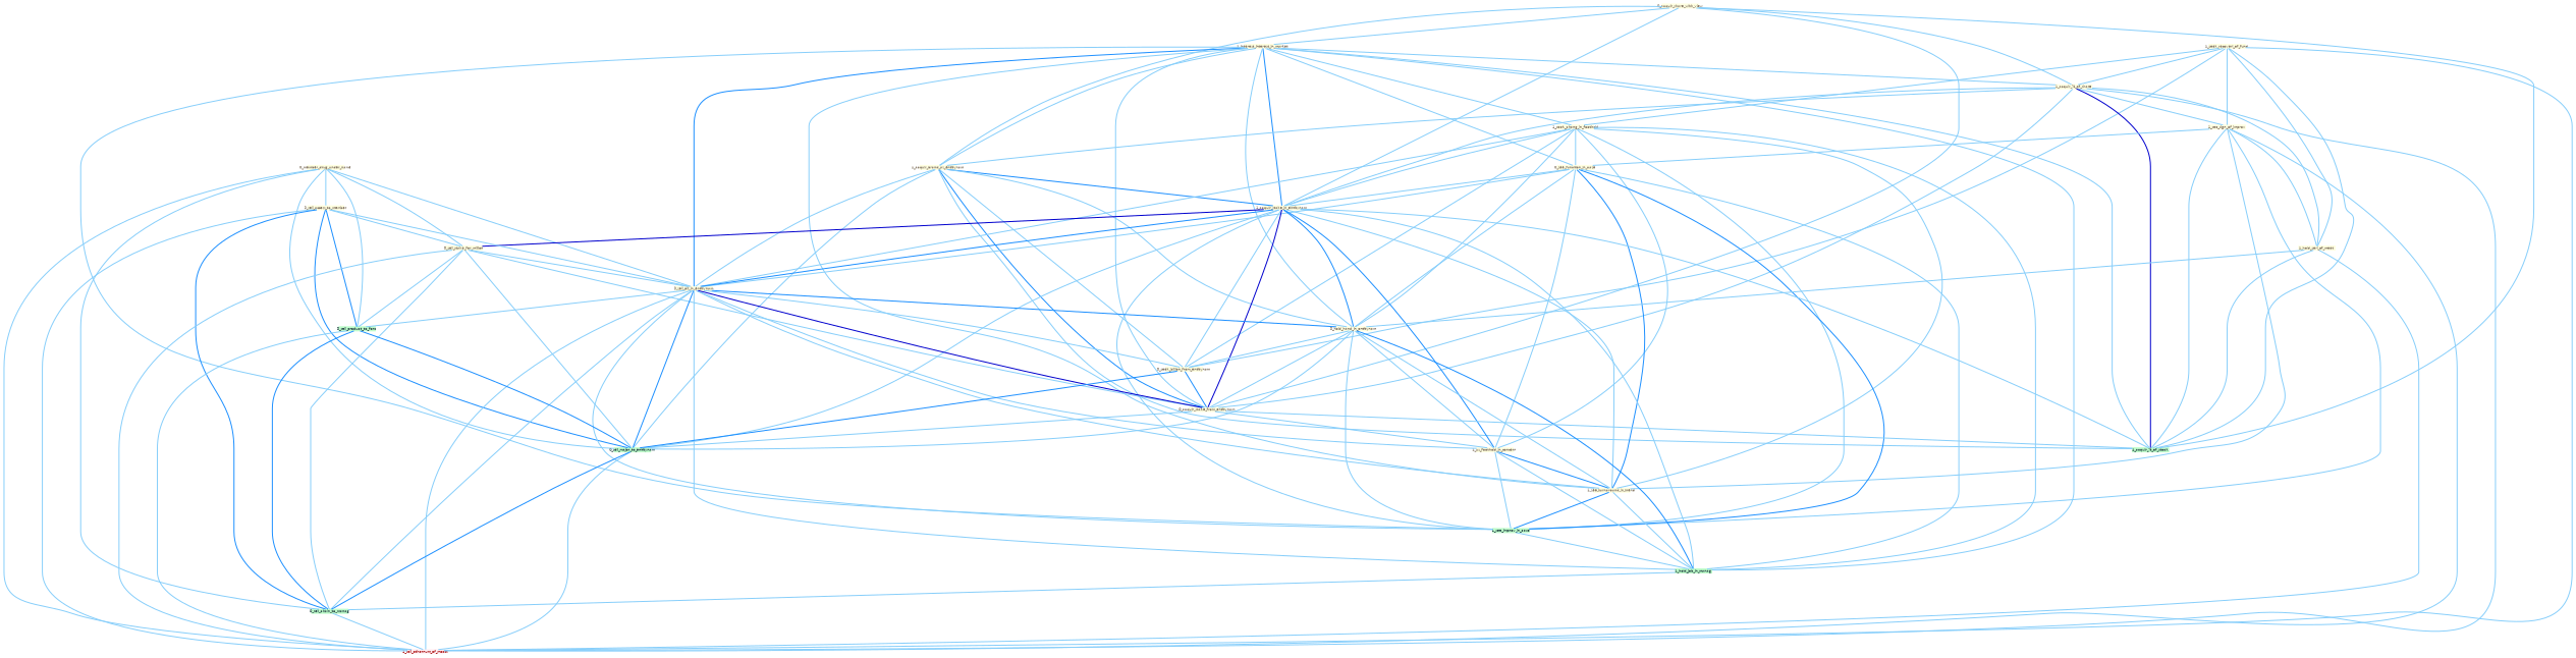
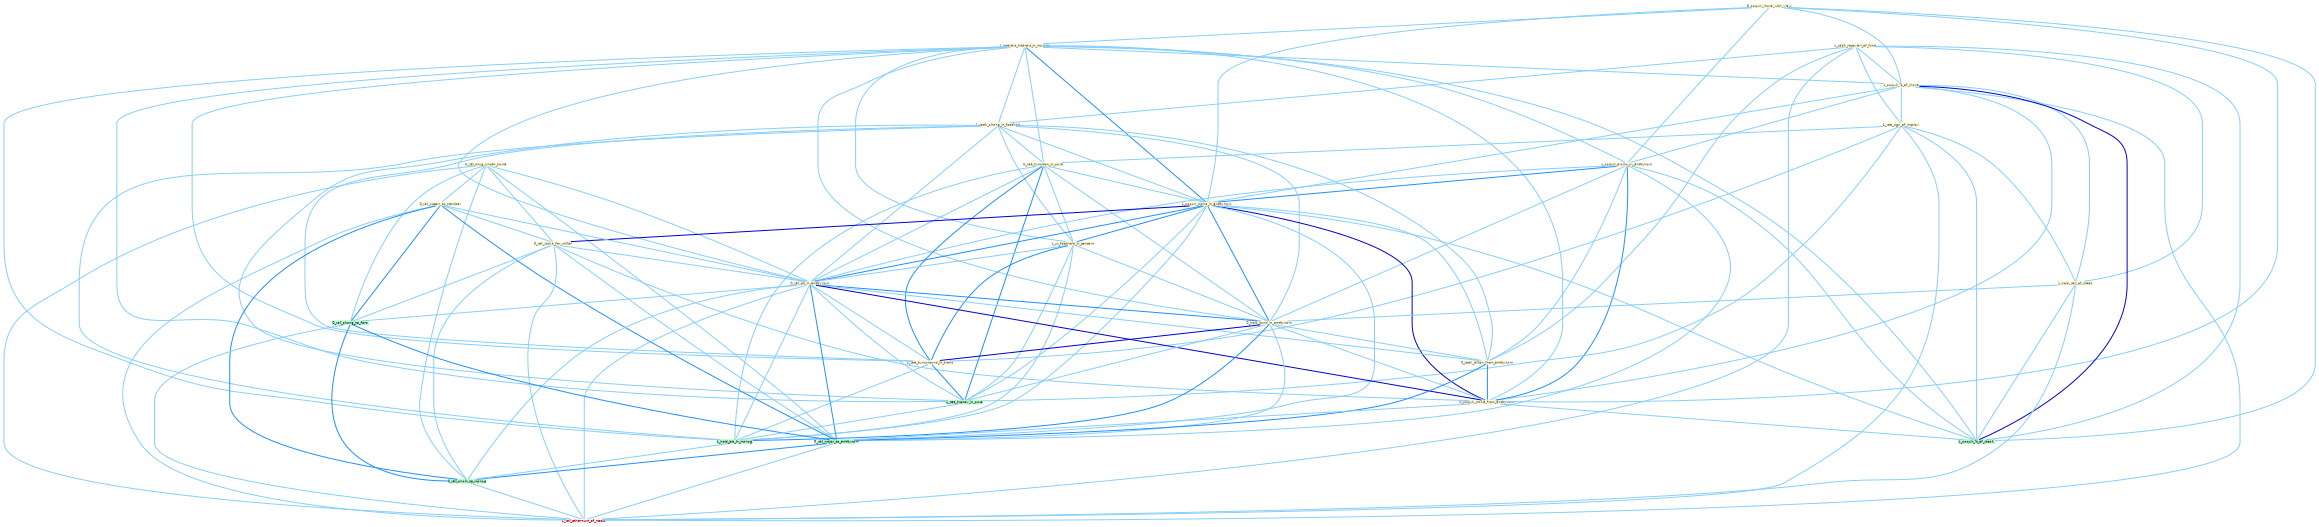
  graph {
    fontname=Lato
    node [color="#ffffe0" fixedsize=true fontcolor="#8b7d6b" fontname=Lato fontsize=4 shape=polygon style=filled]
    edge [color="#87cefa" fontname=Lato w=1]
-   "0_sell_drug_under_name " [height=.06 width=.5 label="0_member_drug_under_name"]
+   "0_sell_drug_under_name " [height=.06 width=.5]
    "1_seek_recoveri_of_fund " [height=.06 width=.5]
    "0_acquir_share_with_view " [height=.06 width=.5]
    n4 [height=.06 label="1_interest_interest_in_market" width=.5]
    "1_acquir_%_of_share " [height=.06 width=.5]
    "1_acquir_brand_as_entitynam " [height=.06 width=.5]
    "1_see_sign_of_improv " [height=.06 width=.5]
    n8 [height=.06 label="1_seek_chang_in_foothold" width=.5]
    "0_see_function_in_case " [height=.06 width=.5]
    "1_acquir_stake_in_entitynam " [height=.06 width=.5]
    "1_us_foothold_in_concern " [height=.06 width=.5]
    "1_hold_seri_of_meet " [height=.06 width=.5]
    "0_sell_access_to_member " [height=.06 width=.5]
    "0_sell_stake_for_million " [height=.06 width=.5]
    "0_sell_pill_in_entitynam " [height=.06 width=.5]
    "0_hold_hand_in_entitynam " [height=.06 width=.5]
    "0_seek_billion_from_entitynam " [height=.06 width=.5]
    "0_acquir_stake_from_entitynam " [height=.06 width=.5]
    "1_see_turnaround_in_trend " [height=.06 width=.5]
    "1_sell_othernum_of_model " [color="#fff0f5" fontcolor="#b22222" height=.06 width=.5]
-   "0_sell_product_to_forc " [color="#BDFCC9" fontcolor="#2f4f4f" height=.06 width=.5]
+   "0_sell_product_to_forc " [color="#BDFCC9" fontcolor="#2f4f4f" height=.06 width=.5 label="0_sell_chang_to_forc"]
    "0_sell_major_to_entitynam " [color="#BDFCC9" fontcolor="#2f4f4f" height=.06 width=.5]
    "0_sell_chain_to_manag " [color="#BDFCC9" fontcolor="#2f4f4f" height=.06 width=.5]
    "1_acquir_%_of_stock " [color="#BDFCC9" fontcolor="#2f4f4f" height=.06 width=.5]
    n25 [color="#BDFCC9" fontcolor="#2f4f4f" height=.06 label="1_see_improv_in_case" width=.5]
    "1_hold_job_in_manag " [color="#BDFCC9" fontcolor="#2f4f4f" height=.06 width=.5]
    subgraph sub_1 {
      "0_sell_drug_under_name "
      "1_seek_recoveri_of_fund "
      "0_acquir_share_with_view "
      n4
      "1_acquir_%_of_share "
      "1_acquir_brand_as_entitynam "
      "1_see_sign_of_improv "
      n8
      "0_see_function_in_case "
      "1_acquir_stake_in_entitynam "
      "1_us_foothold_in_concern "
      "1_hold_seri_of_meet "
      "0_sell_access_to_member "
      "0_sell_stake_for_million "
      "0_sell_pill_in_entitynam "
      "0_hold_hand_in_entitynam "
      "0_seek_billion_from_entitynam "
      "0_acquir_stake_from_entitynam "
      "1_see_turnaround_in_trend "
    }
    subgraph sub_2 {
      "1_sell_othernum_of_model "
    }
    "0_sell_drug_under_name " -- "0_sell_access_to_member "
    "0_sell_drug_under_name " -- "0_sell_stake_for_million "
    "0_sell_drug_under_name " -- "0_sell_pill_in_entitynam "
    "0_sell_drug_under_name " -- "1_sell_othernum_of_model "
    "0_sell_drug_under_name " -- "0_sell_product_to_forc "
    "0_sell_drug_under_name " -- "0_sell_major_to_entitynam "
    "0_sell_drug_under_name " -- "0_sell_chain_to_manag "
    "1_seek_recoveri_of_fund " -- "1_acquir_%_of_share "
    "1_seek_recoveri_of_fund " -- "1_see_sign_of_improv "
    "1_seek_recoveri_of_fund " -- n8
    "1_seek_recoveri_of_fund " -- "1_hold_seri_of_meet "
    "1_seek_recoveri_of_fund " -- "0_seek_billion_from_entitynam "
    "1_seek_recoveri_of_fund " -- "1_sell_othernum_of_model "
    "1_seek_recoveri_of_fund " -- "1_acquir_%_of_stock "
    "0_acquir_share_with_view " -- n4
    "0_acquir_share_with_view " -- "1_acquir_%_of_share "
    "0_acquir_share_with_view " -- "1_acquir_brand_as_entitynam "
    "0_acquir_share_with_view " -- "1_acquir_stake_in_entitynam "
    "0_acquir_share_with_view " -- "0_acquir_stake_from_entitynam "
    "0_acquir_share_with_view " -- "1_acquir_%_of_stock "
    n4 -- "1_acquir_%_of_share "
    n4 -- "1_acquir_brand_as_entitynam "
    n4 -- n8
    n4 -- "0_see_function_in_case "
    n4 -- "1_acquir_stake_in_entitynam " [color="#1e90ff" w=2]
-   "0_acquir_stake_from_entitynam " -- "1_us_foothold_in_concern "
-   n4 -- "0_sell_pill_in_entitynam " [color="#1e90ff"]
+   n4 -- "1_us_foothold_in_concern "
+   n4 -- "0_sell_pill_in_entitynam "
    n4 -- "0_hold_hand_in_entitynam "
    n4 -- "0_acquir_stake_from_entitynam "
    n4 -- "1_see_turnaround_in_trend "
    n4 -- "1_acquir_%_of_stock "
    n4 -- n25
    n4 -- "1_hold_job_in_manag "
    "1_acquir_%_of_share " -- "1_acquir_brand_as_entitynam "
    "1_acquir_%_of_share " -- "1_see_sign_of_improv "
    "1_acquir_%_of_share " -- "1_acquir_stake_in_entitynam "
    "1_acquir_%_of_share " -- "1_hold_seri_of_meet "
    "1_acquir_%_of_share " -- "0_acquir_stake_from_entitynam "
    "1_acquir_%_of_share " -- "1_sell_othernum_of_model "
    "1_acquir_%_of_share " -- "1_acquir_%_of_stock " [color="#0000cd" w=3]
    "1_acquir_brand_as_entitynam " -- "1_acquir_stake_in_entitynam " [color="#1e90ff" w=2]
    "1_acquir_brand_as_entitynam " -- "0_sell_pill_in_entitynam "
    "1_acquir_brand_as_entitynam " -- "0_hold_hand_in_entitynam "
    "1_acquir_brand_as_entitynam " -- "0_seek_billion_from_entitynam "
    "1_acquir_brand_as_entitynam " -- "0_acquir_stake_from_entitynam " [color="#1e90ff" w=2]
    "1_acquir_brand_as_entitynam " -- "0_sell_major_to_entitynam "
    "1_acquir_brand_as_entitynam " -- "1_acquir_%_of_stock "
    "1_see_sign_of_improv " -- "0_see_function_in_case "
    "1_see_sign_of_improv " -- "1_hold_seri_of_meet "
    "1_see_sign_of_improv " -- "1_see_turnaround_in_trend "
    "1_see_sign_of_improv " -- "1_sell_othernum_of_model "
    "1_see_sign_of_improv " -- "1_acquir_%_of_stock "
    "1_see_sign_of_improv " -- n25
    n8 -- "0_see_function_in_case "
    n8 -- "1_acquir_stake_in_entitynam "
    n8 -- "1_us_foothold_in_concern "
    n8 -- "0_sell_pill_in_entitynam "
    n8 -- "0_hold_hand_in_entitynam "
    n8 -- "0_seek_billion_from_entitynam "
    n8 -- "1_see_turnaround_in_trend "
    n8 -- n25
    n8 -- "1_hold_job_in_manag "
    "0_see_function_in_case " -- "1_acquir_stake_in_entitynam "
    "0_see_function_in_case " -- "1_us_foothold_in_concern "
    "0_see_function_in_case " -- "0_sell_pill_in_entitynam "
    "0_see_function_in_case " -- "0_hold_hand_in_entitynam "
    "0_see_function_in_case " -- "1_see_turnaround_in_trend " [color="#1e90ff" w=2]
    "0_see_function_in_case " -- n25 [color="#1e90ff" w=2]
    "0_see_function_in_case " -- "1_hold_job_in_manag "
    "1_acquir_stake_in_entitynam " -- "1_us_foothold_in_concern " [color="#1e90ff"]
    "1_acquir_stake_in_entitynam " -- "0_sell_stake_for_million " [color="#0000cd"]
    "1_acquir_stake_in_entitynam " -- "0_sell_pill_in_entitynam " [color="#1e90ff" w=2]
    "1_acquir_stake_in_entitynam " -- "0_hold_hand_in_entitynam " [color="#1e90ff" w=2]
    "1_acquir_stake_in_entitynam " -- "0_seek_billion_from_entitynam "
    "1_acquir_stake_in_entitynam " -- "0_acquir_stake_from_entitynam " [color="#0000cd" w=3]
-   "1_acquir_stake_in_entitynam " -- "1_see_turnaround_in_trend "
    "1_acquir_stake_in_entitynam " -- "0_sell_major_to_entitynam "
    "1_acquir_stake_in_entitynam " -- "1_acquir_%_of_stock "
    "1_acquir_stake_in_entitynam " -- n25
    "1_acquir_stake_in_entitynam " -- "1_hold_job_in_manag "
    "1_us_foothold_in_concern " -- "0_sell_pill_in_entitynam "
    "1_us_foothold_in_concern " -- "0_hold_hand_in_entitynam "
    "1_us_foothold_in_concern " -- "1_see_turnaround_in_trend " [color="#1e90ff"]
    "1_us_foothold_in_concern " -- n25
    "1_us_foothold_in_concern " -- "1_hold_job_in_manag "
    "1_hold_seri_of_meet " -- "0_hold_hand_in_entitynam "
    "1_hold_seri_of_meet " -- "1_sell_othernum_of_model "
    "1_hold_seri_of_meet " -- "1_acquir_%_of_stock "
    "0_sell_access_to_member " -- "0_sell_stake_for_million "
    "0_sell_access_to_member " -- "0_sell_pill_in_entitynam "
    "0_sell_access_to_member " -- "1_sell_othernum_of_model "
    "0_sell_access_to_member " -- "0_sell_product_to_forc " [color="#1e90ff" w=2]
    "0_sell_access_to_member " -- "0_sell_major_to_entitynam " [color="#1e90ff" w=2]
    "0_sell_access_to_member " -- "0_sell_chain_to_manag " [color="#1e90ff" w=2]
    "0_sell_stake_for_million " -- "0_sell_pill_in_entitynam "
    "0_sell_stake_for_million " -- "0_acquir_stake_from_entitynam "
    "0_sell_stake_for_million " -- "1_sell_othernum_of_model "
    "0_sell_stake_for_million " -- "0_sell_product_to_forc "
    "0_sell_stake_for_million " -- "0_sell_major_to_entitynam "
    "0_sell_stake_for_million " -- "0_sell_chain_to_manag "
    "0_sell_pill_in_entitynam " -- "0_hold_hand_in_entitynam " [color="#1e90ff" w=2]
    "0_sell_pill_in_entitynam " -- "0_seek_billion_from_entitynam "
    "0_sell_pill_in_entitynam " -- "0_acquir_stake_from_entitynam " [color="#0000cd"]
    "0_sell_pill_in_entitynam " -- "1_see_turnaround_in_trend "
    "0_sell_pill_in_entitynam " -- "1_sell_othernum_of_model "
    "0_sell_pill_in_entitynam " -- "0_sell_product_to_forc "
    "0_sell_pill_in_entitynam " -- "0_sell_major_to_entitynam " [color="#1e90ff" w=2]
    "0_sell_pill_in_entitynam " -- "0_sell_chain_to_manag "
    "0_sell_pill_in_entitynam " -- n25
    "0_sell_pill_in_entitynam " -- "1_hold_job_in_manag "
    "0_hold_hand_in_entitynam " -- "0_seek_billion_from_entitynam "
    "0_hold_hand_in_entitynam " -- "0_acquir_stake_from_entitynam "
-   "0_hold_hand_in_entitynam " -- "1_see_turnaround_in_trend "
+   "0_hold_hand_in_entitynam " -- "1_see_turnaround_in_trend " [color="#0000cd"]
    "0_hold_hand_in_entitynam " -- "0_sell_major_to_entitynam "
    "0_hold_hand_in_entitynam " -- n25
    "0_hold_hand_in_entitynam " -- "1_hold_job_in_manag " [color="#1e90ff" w=2]
    "0_seek_billion_from_entitynam " -- "0_acquir_stake_from_entitynam " [color="#1e90ff" w=2]
    "0_seek_billion_from_entitynam " -- "0_sell_major_to_entitynam " [color="#1e90ff"]
    "0_acquir_stake_from_entitynam " -- "0_sell_major_to_entitynam "
    "0_acquir_stake_from_entitynam " -- "1_acquir_%_of_stock "
    "1_see_turnaround_in_trend " -- n25 [color="#1e90ff" w=2]
    "1_see_turnaround_in_trend " -- "1_hold_job_in_manag "
    "0_sell_product_to_forc " -- "1_sell_othernum_of_model "
    "0_sell_product_to_forc " -- "0_sell_major_to_entitynam " [color="#1e90ff" w=2]
    "0_sell_product_to_forc " -- "0_sell_chain_to_manag " [color="#1e90ff" w=2]
    "0_sell_major_to_entitynam " -- "1_sell_othernum_of_model "
    "0_sell_major_to_entitynam " -- "0_sell_chain_to_manag " [color="#1e90ff" w=2]
    "0_sell_chain_to_manag " -- "1_sell_othernum_of_model "
    n25 -- "1_hold_job_in_manag "
    "1_hold_job_in_manag " -- "0_sell_chain_to_manag "
  }
